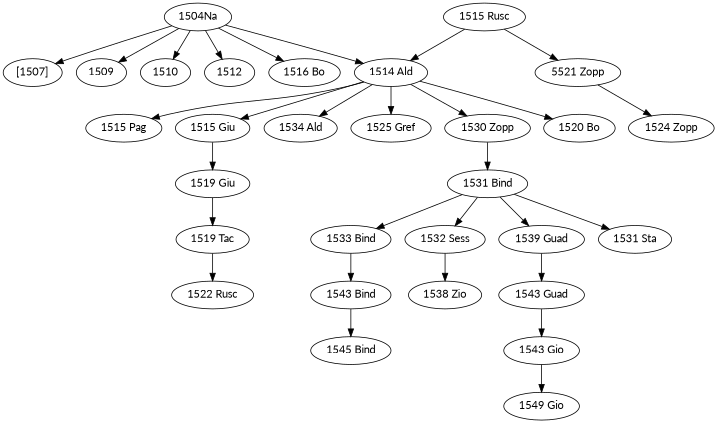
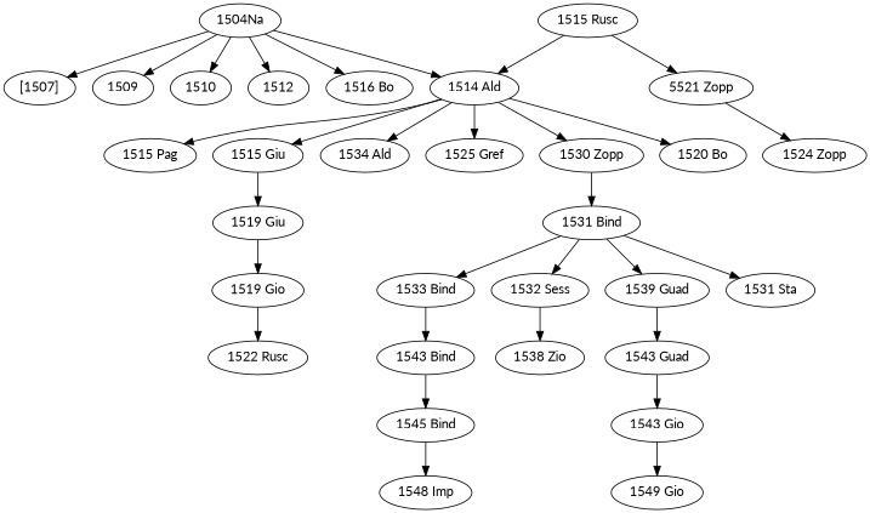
  digraph {
    fontname=Lato
    node [fontname=Lato]
    edge [fontname=Lato]
    n1 [label="1504Na"]
    n2 [label="1514 Ald"]
    n3 [label="[1507]"]
    n4 [label=1509]
    n5 [label=1510]
    n6 [label=1512]
    n7 [label="1516 Bo"]
    n8 [label="1515 Pag"]
    n9 [label="1515 Giu"]
    n10 [label="1534 Ald"]
    n11 [label="1525 Gref"]
    n12 [label="1530 Zopp"]
    n13 [label="1520 Bo"]
    n14 [label="1515 Rusc"]
    n15 [label="5521 Zopp"]
    n16 [label="1519 Giu"]
    n17 [label="1531 Bind"]
    n18 [label="1524 Zopp"]
-   n19 [label="1519 Tac"]
+   n19 [label="1519 Gio"]
    n20 [label="1522 Rusc"]
    n21 [label="1533 Bind"]
    n22 [label="1532 Sess"]
    n23 [label="1539 Guad"]
    n24 [label="1531 Sta"]
    n25 [label="1543 Bind"]
    n26 [label="1538 Zio"]
    n27 [label="1543 Guad"]
    n28 [label="1545 Bind"]
+   n29 [label="1548 Imp"]
    n30 [label="1543 Gio"]
    n31 [label="1549 Gio"]
    n1 -> n2
    n1 -> n3
    n1 -> n4
    n1 -> n5
    n1 -> n6
    n1 -> n7
    n2 -> n8
    n2 -> n9
    n2 -> n10
    n2 -> n11
    n2 -> n12
    n2 -> n13
    n9 -> n16
    n12 -> n17
    n14 -> n2
    n14 -> n15
    n15 -> n18
    n16 -> n19
    n17 -> n21
    n17 -> n22
    n17 -> n23
    n17 -> n24
    n19 -> n20
    n21 -> n25
    n22 -> n26
    n23 -> n27
    n25 -> n28
    n27 -> n30
+   n28 -> n29
    n30 -> n31
  }
